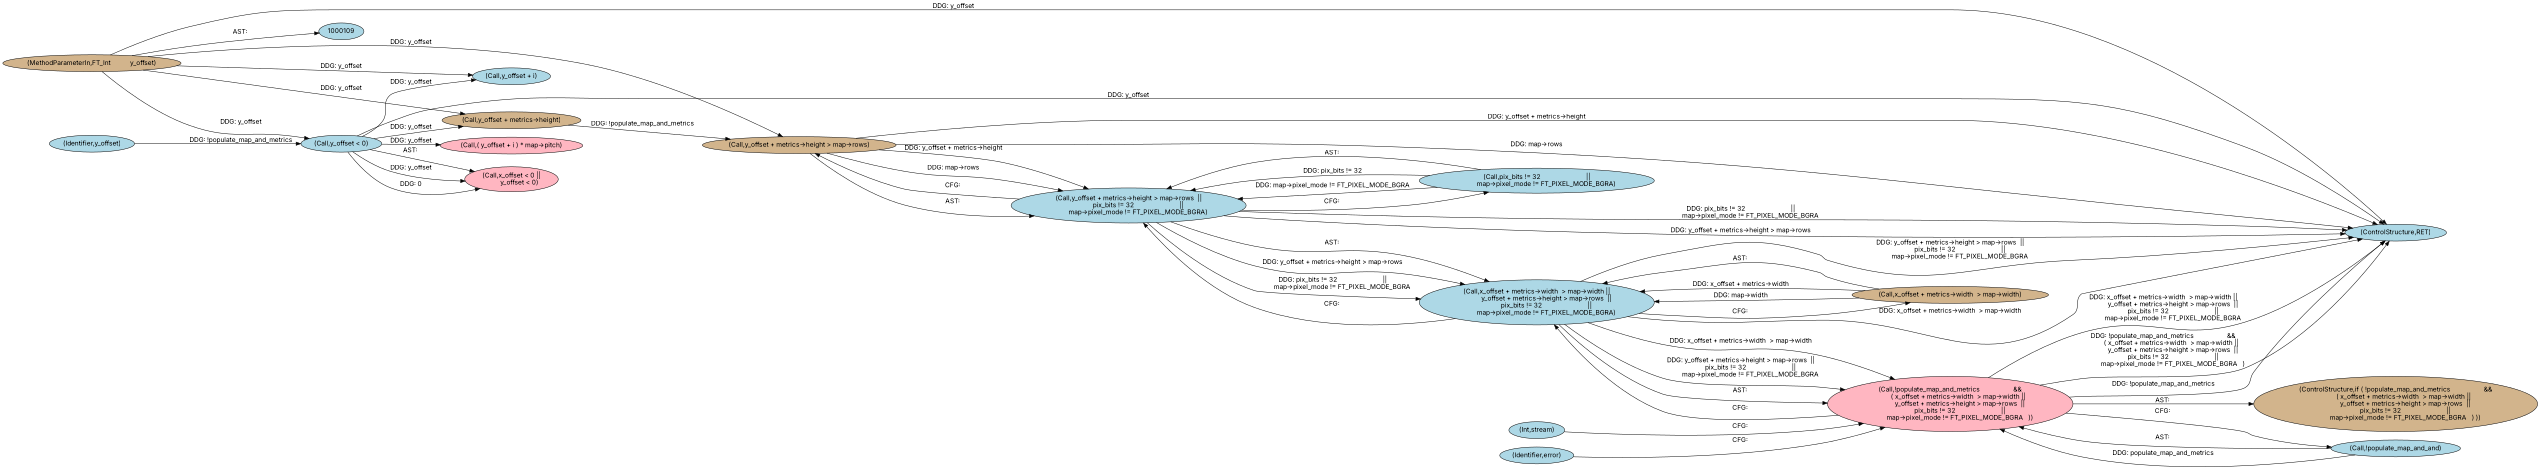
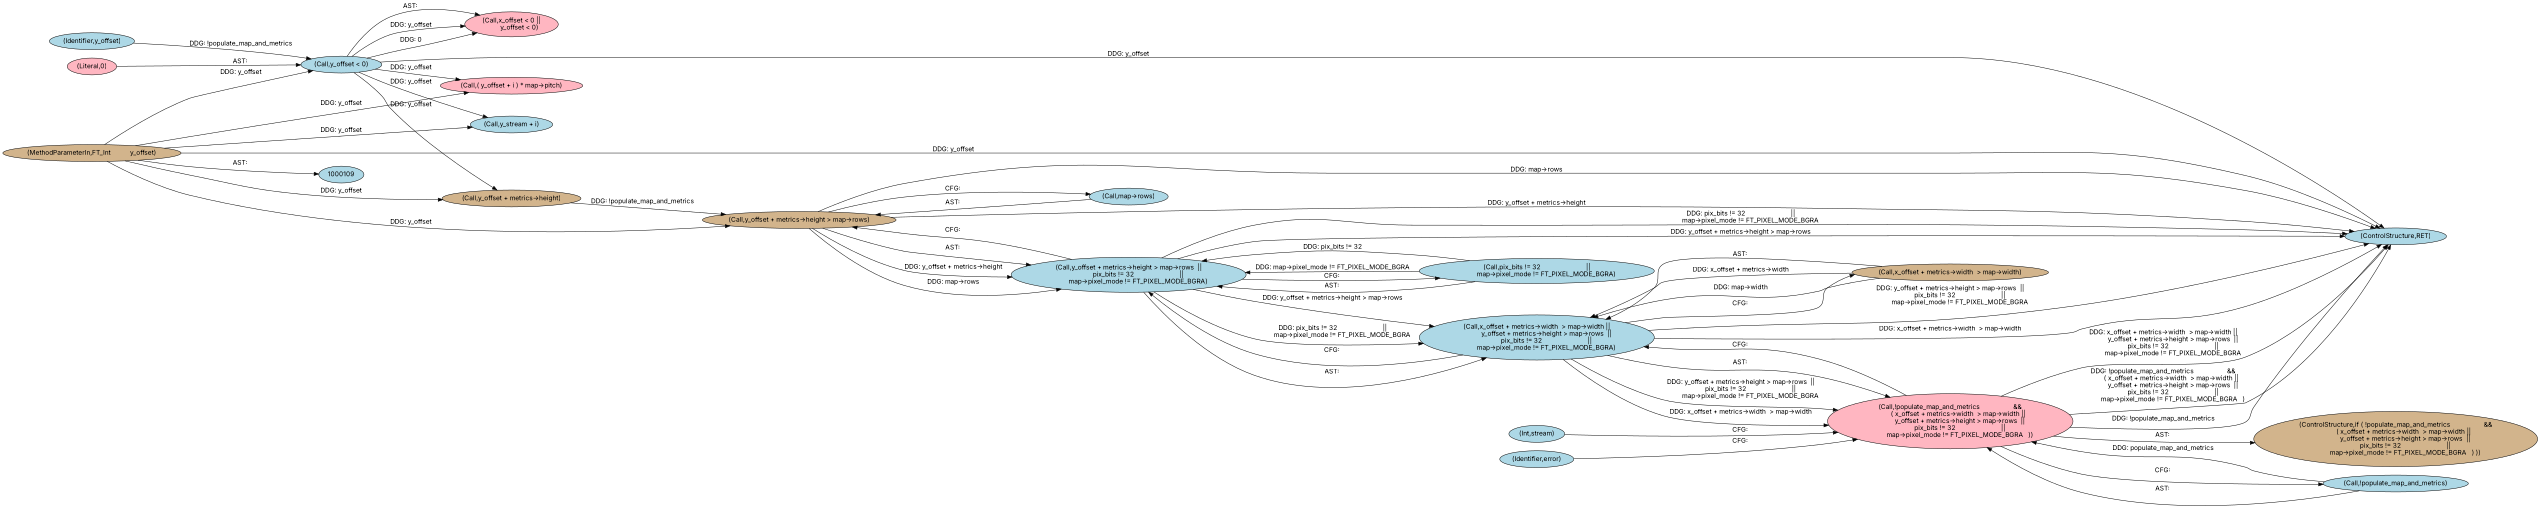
  digraph {
    fontname=Inter
    rankdir=LR
    node [fillcolor=lightblue fontname=Inter style=filled]
    edge [fontname=Inter]
    n1 [fillcolor=tan label="(Call,y_offset + metrics->height > map->rows)"]
    n2 [label="(Call,y_offset + metrics->height > map->rows  ||\n           pix_bits != 32                          ||\n           map->pixel_mode != FT_PIXEL_MODE_BGRA)"]
    n3 [label="(ControlStructure,RET)"]
+   n4 [label="(Call,map->rows)"]
    n5 [label="(Call,x_offset + metrics->width  > map->width ||\n           y_offset + metrics->height > map->rows  ||\n           pix_bits != 32                          ||\n           map->pixel_mode != FT_PIXEL_MODE_BGRA)"]
    n6 [label="(Call,pix_bits != 32                          ||\n           map->pixel_mode != FT_PIXEL_MODE_BGRA)"]
    n7 [label="(Call,y_offset < 0)"]
    n8 [fillcolor=lightpink label="(Call,x_offset < 0 ||\n         y_offset < 0)"]
-   n9 [label="(Call,y_offset + i)"]
+   n9 [label="(Call,y_stream + i)"]
    n10 [fillcolor=lightpink label="(Call,( y_offset + i ) * map->pitch)"]
    n11 [fillcolor=tan label="(Call,y_offset + metrics->height)"]
+   n12 [fillcolor=lightpink label="(Literal,0)"]
    n13 [fillcolor=tan label="(MethodParameterIn,FT_Int           y_offset)"]
    1000109
    n15 [fillcolor=lightpink label="(Call,!populate_map_and_metrics                   &&\n         ( x_offset + metrics->width  > map->width ||\n           y_offset + metrics->height > map->rows  ||\n           pix_bits != 32                          ||\n           map->pixel_mode != FT_PIXEL_MODE_BGRA   ))"]
    n16 [fillcolor=tan label="(Call,x_offset + metrics->width  > map->width)"]
-   n17 [label="(Call,!populate_map_and_and)"]
+   n17 [label="(Call,!populate_map_and_metrics)"]
    n18 [fillcolor=tan label="(ControlStructure,if ( !populate_map_and_metrics                   &&\n         ( x_offset + metrics->width  > map->width ||\n           y_offset + metrics->height > map->rows  ||\n           pix_bits != 32                          ||\n           map->pixel_mode != FT_PIXEL_MODE_BGRA   ) ))"]
    n19 [label="(Identifier,error)"]
    n20 [label="(Identifier,y_offset)"]
    n21 [label="(Int,stream)"]
    n1 -> n2 [label="AST: "]
    n1 -> n2 [label="DDG: y_offset + metrics->height"]
    n1 -> n2 [label="DDG: map->rows"]
    n1 -> n3 [label="DDG: map->rows"]
    n1 -> n3 [label="DDG: y_offset + metrics->height"]
+   n1 -> n4 [label="CFG: "]
    n2 -> n1 [label="CFG: "]
    n2 -> n3 [label="DDG: pix_bits != 32                          ||\n           map->pixel_mode != FT_PIXEL_MODE_BGRA"]
    n2 -> n3 [label="DDG: y_offset + metrics->height > map->rows"]
    n2 -> n5 [label="AST: "]
    n2 -> n5 [label="DDG: y_offset + metrics->height > map->rows"]
    n2 -> n5 [label="DDG: pix_bits != 32                          ||\n           map->pixel_mode != FT_PIXEL_MODE_BGRA"]
    n2 -> n6 [label="CFG: "]
+   n4 -> n1 [label="AST: "]
    n5 -> n2 [label="CFG: "]
    n5 -> n3 [label="DDG: y_offset + metrics->height > map->rows  ||\n           pix_bits != 32                          ||\n           map->pixel_mode != FT_PIXEL_MODE_BGRA"]
    n5 -> n3 [label="DDG: x_offset + metrics->width  > map->width"]
    n5 -> n15 [label="AST: "]
    n5 -> n15 [label="DDG: x_offset + metrics->width  > map->width"]
    n5 -> n15 [label="DDG: y_offset + metrics->height > map->rows  ||\n           pix_bits != 32                          ||\n           map->pixel_mode != FT_PIXEL_MODE_BGRA"]
    n5 -> n16 [label="CFG: "]
    n6 -> n2 [label="AST: "]
    n6 -> n2 [label="DDG: pix_bits != 32"]
    n6 -> n2 [label="DDG: map->pixel_mode != FT_PIXEL_MODE_BGRA"]
    n7 -> n3 [label="DDG: y_offset"]
    n7 -> n8 [label="AST: "]
    n7 -> n8 [label="DDG: y_offset"]
    n7 -> n8 [label="DDG: 0"]
    n7 -> n9 [label="DDG: y_offset"]
    n7 -> n10 [label="DDG: y_offset"]
    n7 -> n11 [label="DDG: y_offset"]
    n11 -> n1 [label="DDG: !populate_map_and_metrics"]
+   n12 -> n7 [label="AST: "]
    n13 -> n1 [label="DDG: y_offset"]
    n13 -> n3 [label="DDG: y_offset"]
    n13 -> n7 [label="DDG: y_offset"]
    n13 -> n9 [label="DDG: y_offset"]
+   n13 -> n10 [label="DDG: y_offset"]
    n13 -> n11 [label="DDG: y_offset"]
    n13 -> 1000109 [label="AST: "]
    n15 -> n3 [label="DDG: !populate_map_and_metrics                   &&\n         ( x_offset + metrics->width  > map->width ||\n           y_offset + metrics->height > map->rows  ||\n           pix_bits != 32                          ||\n           map->pixel_mode != FT_PIXEL_MODE_BGRA   )"]
    n15 -> n3 [label="DDG: !populate_map_and_metrics"]
    n15 -> n3 [label="DDG: x_offset + metrics->width  > map->width ||\n           y_offset + metrics->height > map->rows  ||\n           pix_bits != 32                          ||\n           map->pixel_mode != FT_PIXEL_MODE_BGRA"]
    n15 -> n5 [label="CFG: "]
    n15 -> n17 [label="CFG: "]
    n15 -> n18 [label="AST: "]
    n16 -> n5 [label="AST: "]
    n16 -> n5 [label="DDG: x_offset + metrics->width"]
    n16 -> n5 [label="DDG: map->width"]
    n17 -> n15 [label="AST: "]
    n17 -> n15 [label="DDG: populate_map_and_metrics"]
    n19 -> n15 [label="CFG: "]
    n20 -> n7 [label="DDG: !populate_map_and_metrics"]
    n21 -> n15 [label="CFG: "]
  }
